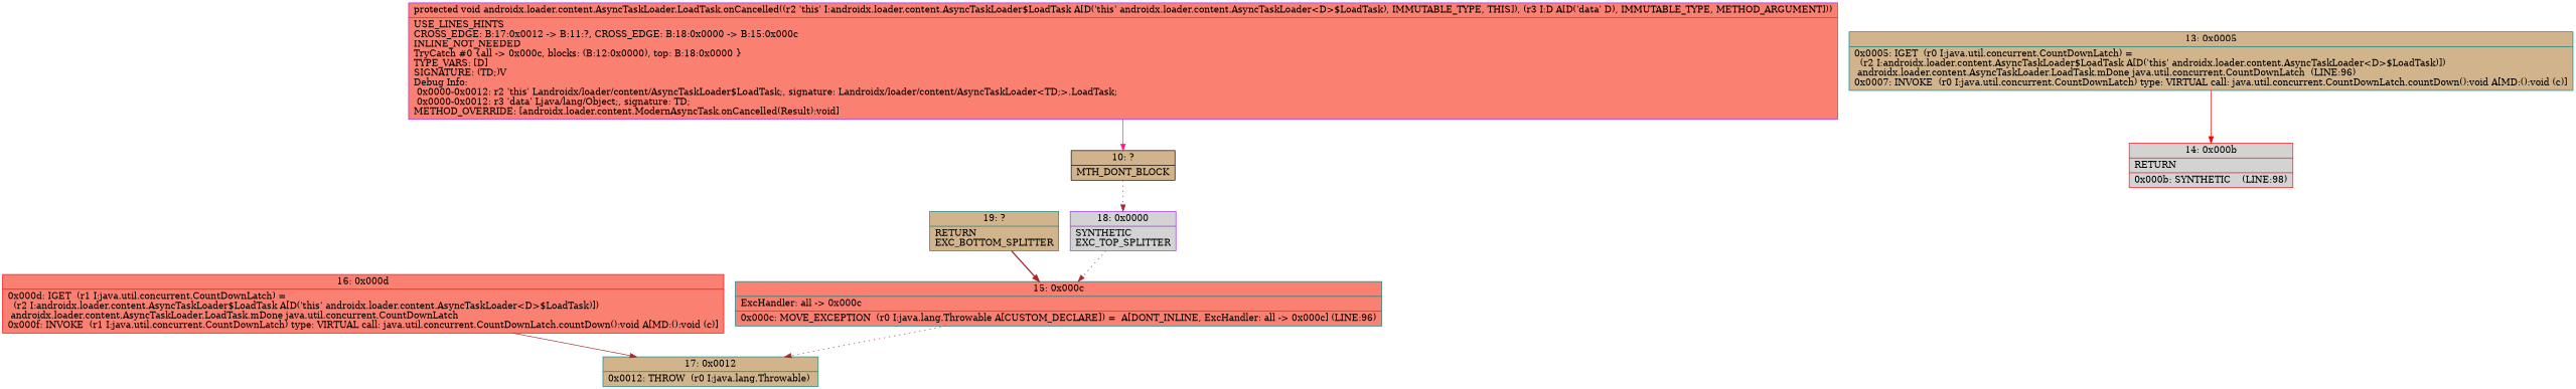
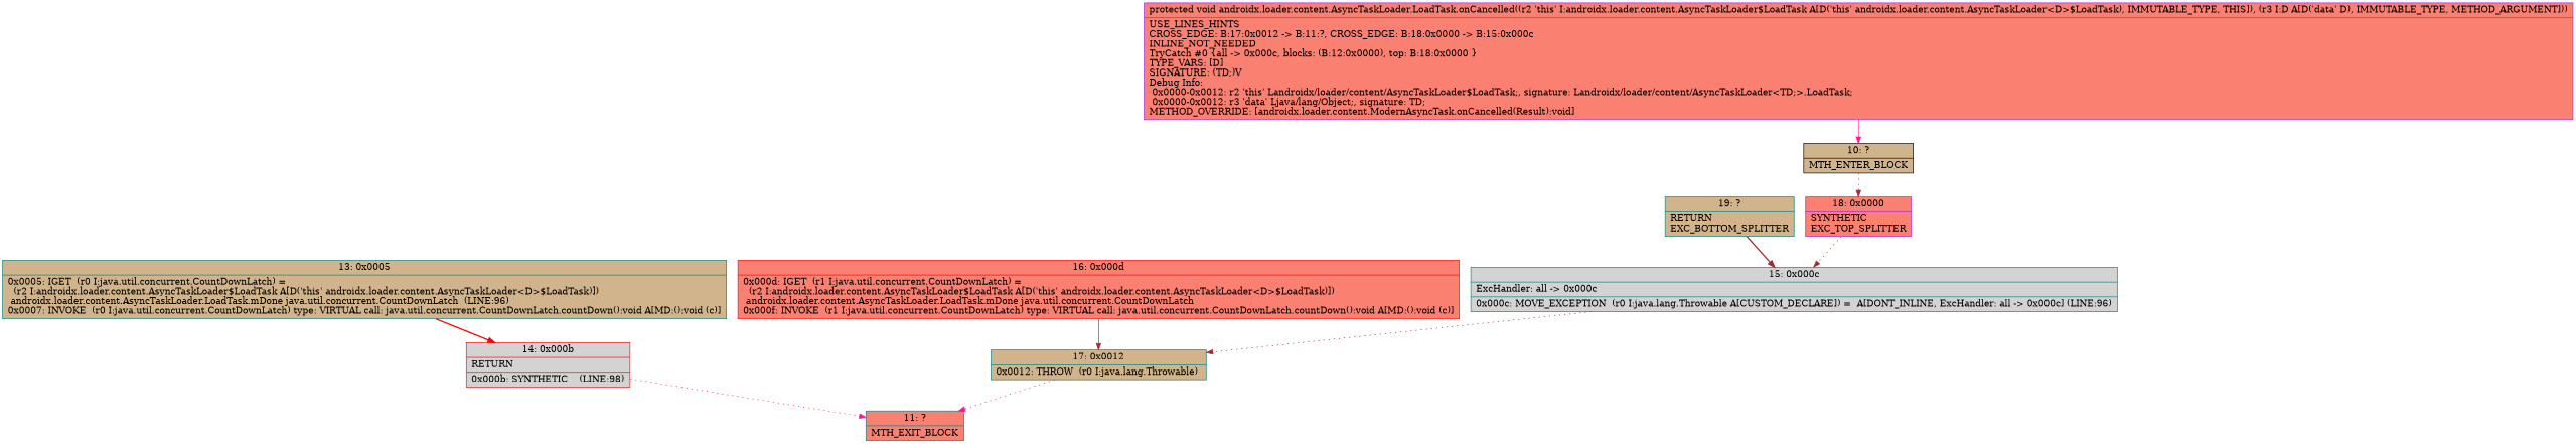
  digraph {
    node [color=teal fillcolor=tan shape=record style=filled]
    edge [color=brown style=dotted]
-   n1 [color=black label="{10\:\ ?|MTH_DONT_BLOCK\l}"]
-   n2 [color=purple fillcolor=lightgrey label="{18\:\ 0x0000|SYNTHETIC\lEXC_TOP_SPLITTER\l}"]
-   n3 [fillcolor=salmon label="{15\:\ 0x000c|ExcHandler: all \-\> 0x000c\l|0x000c: MOVE_EXCEPTION  (r0 I:java.lang.Throwable A[CUSTOM_DECLARE]) =  A[DONT_INLINE, ExcHandler: all \-\> 0x000c] (LINE:96)\l}"]
+   n1 [color=black label="{10\:\ ?|MTH_ENTER_BLOCK\l}"]
+   n2 [color=purple fillcolor=salmon label="{18\:\ 0x0000|SYNTHETIC\lEXC_TOP_SPLITTER\l}"]
+   n3 [fillcolor=lightgrey label="{15\:\ 0x000c|ExcHandler: all \-\> 0x000c\l|0x000c: MOVE_EXCEPTION  (r0 I:java.lang.Throwable A[CUSTOM_DECLARE]) =  A[DONT_INLINE, ExcHandler: all \-\> 0x000c] (LINE:96)\l}"]
    n4 [label="{17\:\ 0x0012|0x0012: THROW  (r0 I:java.lang.Throwable) \l}"]
    n5 [label="{13\:\ 0x0005|0x0005: IGET  (r0 I:java.util.concurrent.CountDownLatch) = \l  (r2 I:androidx.loader.content.AsyncTaskLoader$LoadTask A[D('this' androidx.loader.content.AsyncTaskLoader\<D\>$LoadTask)])\l androidx.loader.content.AsyncTaskLoader.LoadTask.mDone java.util.concurrent.CountDownLatch  (LINE:96)\l0x0007: INVOKE  (r0 I:java.util.concurrent.CountDownLatch) type: VIRTUAL call: java.util.concurrent.CountDownLatch.countDown():void A[MD:():void (c)]\l}"]
    n6 [color=red fillcolor=lightgrey label="{14\:\ 0x000b|RETURN\l|0x000b: SYNTHETIC    (LINE:98)\l}"]
    n7 [label="{19\:\ ?|RETURN\lEXC_BOTTOM_SPLITTER\l}"]
+   n8 [fillcolor=salmon label="{11\:\ ?|MTH_EXIT_BLOCK\l}"]
    n9 [color=red fillcolor=salmon label="{16\:\ 0x000d|0x000d: IGET  (r1 I:java.util.concurrent.CountDownLatch) = \l  (r2 I:androidx.loader.content.AsyncTaskLoader$LoadTask A[D('this' androidx.loader.content.AsyncTaskLoader\<D\>$LoadTask)])\l androidx.loader.content.AsyncTaskLoader.LoadTask.mDone java.util.concurrent.CountDownLatch \l0x000f: INVOKE  (r1 I:java.util.concurrent.CountDownLatch) type: VIRTUAL call: java.util.concurrent.CountDownLatch.countDown():void A[MD:():void (c)]\l}"]
    n10 [color=purple fillcolor=salmon label="{protected void androidx.loader.content.AsyncTaskLoader.LoadTask.onCancelled((r2 'this' I:androidx.loader.content.AsyncTaskLoader$LoadTask A[D('this' androidx.loader.content.AsyncTaskLoader\<D\>$LoadTask), IMMUTABLE_TYPE, THIS]), (r3 I:D A[D('data' D), IMMUTABLE_TYPE, METHOD_ARGUMENT]))  | USE_LINES_HINTS\lCROSS_EDGE: B:17:0x0012 \-\> B:11:?, CROSS_EDGE: B:18:0x0000 \-\> B:15:0x000c\lINLINE_NOT_NEEDED\lTryCatch #0 \{all \-\> 0x000c, blocks: (B:12:0x0000), top: B:18:0x0000 \}\lTYPE_VARS: [D]\lSIGNATURE: (TD;)V\lDebug Info:\l  0x0000\-0x0012: r2 'this' Landroidx\/loader\/content\/AsyncTaskLoader$LoadTask;, signature: Landroidx\/loader\/content\/AsyncTaskLoader\<TD;\>.LoadTask;\l  0x0000\-0x0012: r3 'data' Ljava\/lang\/Object;, signature: TD;\lMETHOD_OVERRIDE: [androidx.loader.content.ModernAsyncTask.onCancelled(Result):void]\l}"]
    n1 -> n2
    n2 -> n3
    n3 -> n4
-   n5 -> n6 [color=red style=solid]
+   n4 -> n8 [color=deeppink]
+   n5 -> n6 [color=red style=bold]
+   n6 -> n8 [color=deeppink]
    n7 -> n3 [style=bold]
    n9 -> n4 [style=solid]
    n10 -> n1 [color=deeppink style=solid]
  }
